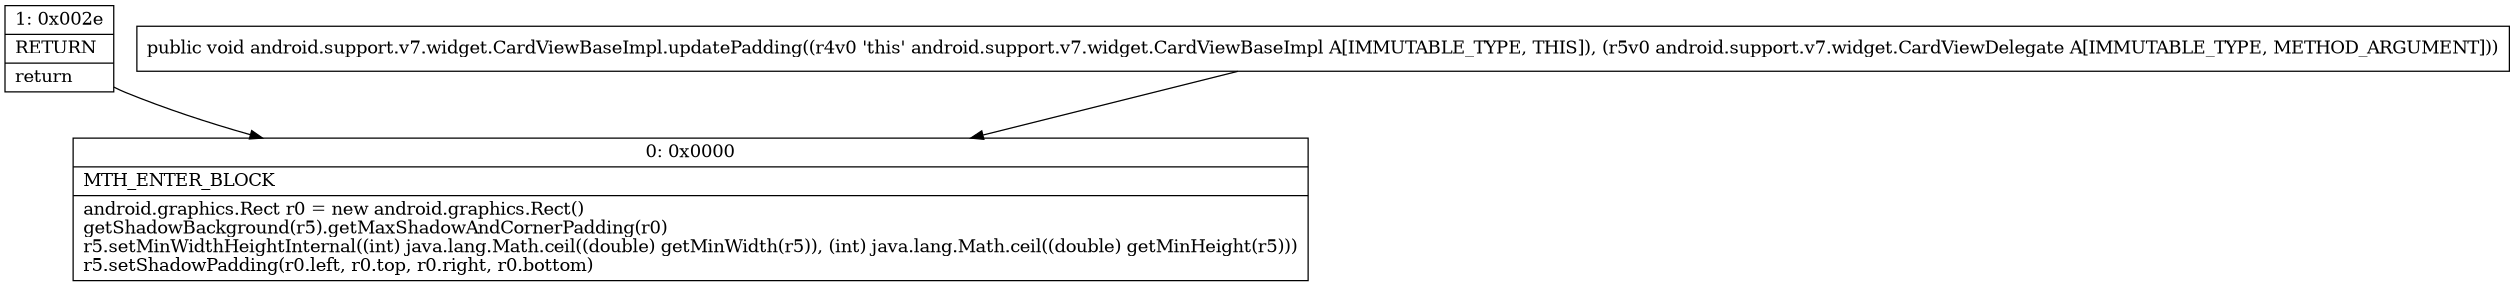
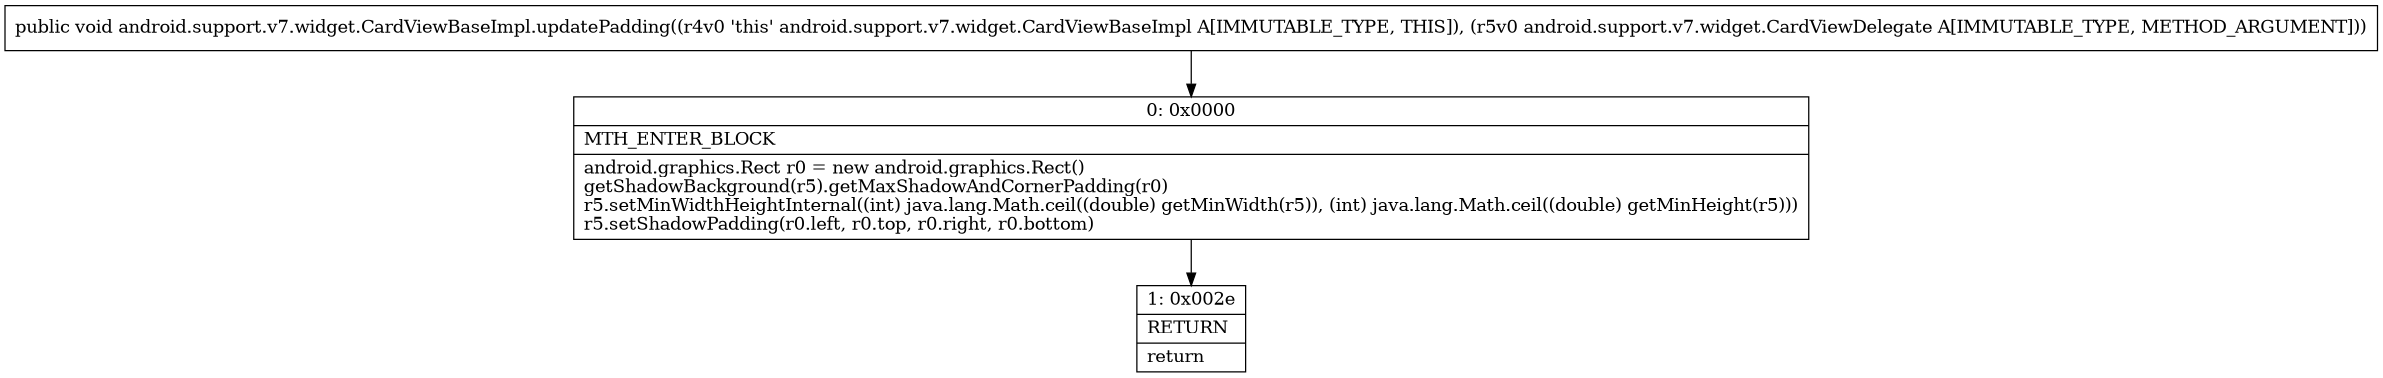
  digraph {
    node [shape=record]
    n1 [label="{0\:\ 0x0000|MTH_ENTER_BLOCK\l|android.graphics.Rect r0 = new android.graphics.Rect()\lgetShadowBackground(r5).getMaxShadowAndCornerPadding(r0)\lr5.setMinWidthHeightInternal((int) java.lang.Math.ceil((double) getMinWidth(r5)), (int) java.lang.Math.ceil((double) getMinHeight(r5)))\lr5.setShadowPadding(r0.left, r0.top, r0.right, r0.bottom)\l}"]
    n2 [label="{1\:\ 0x002e|RETURN\l|return\l}"]
    n3 [label="{public void android.support.v7.widget.CardViewBaseImpl.updatePadding((r4v0 'this' android.support.v7.widget.CardViewBaseImpl A[IMMUTABLE_TYPE, THIS]), (r5v0 android.support.v7.widget.CardViewDelegate A[IMMUTABLE_TYPE, METHOD_ARGUMENT])) }"]
-   n2 -> n1
+   n1 -> n2
    n3 -> n1
  }
